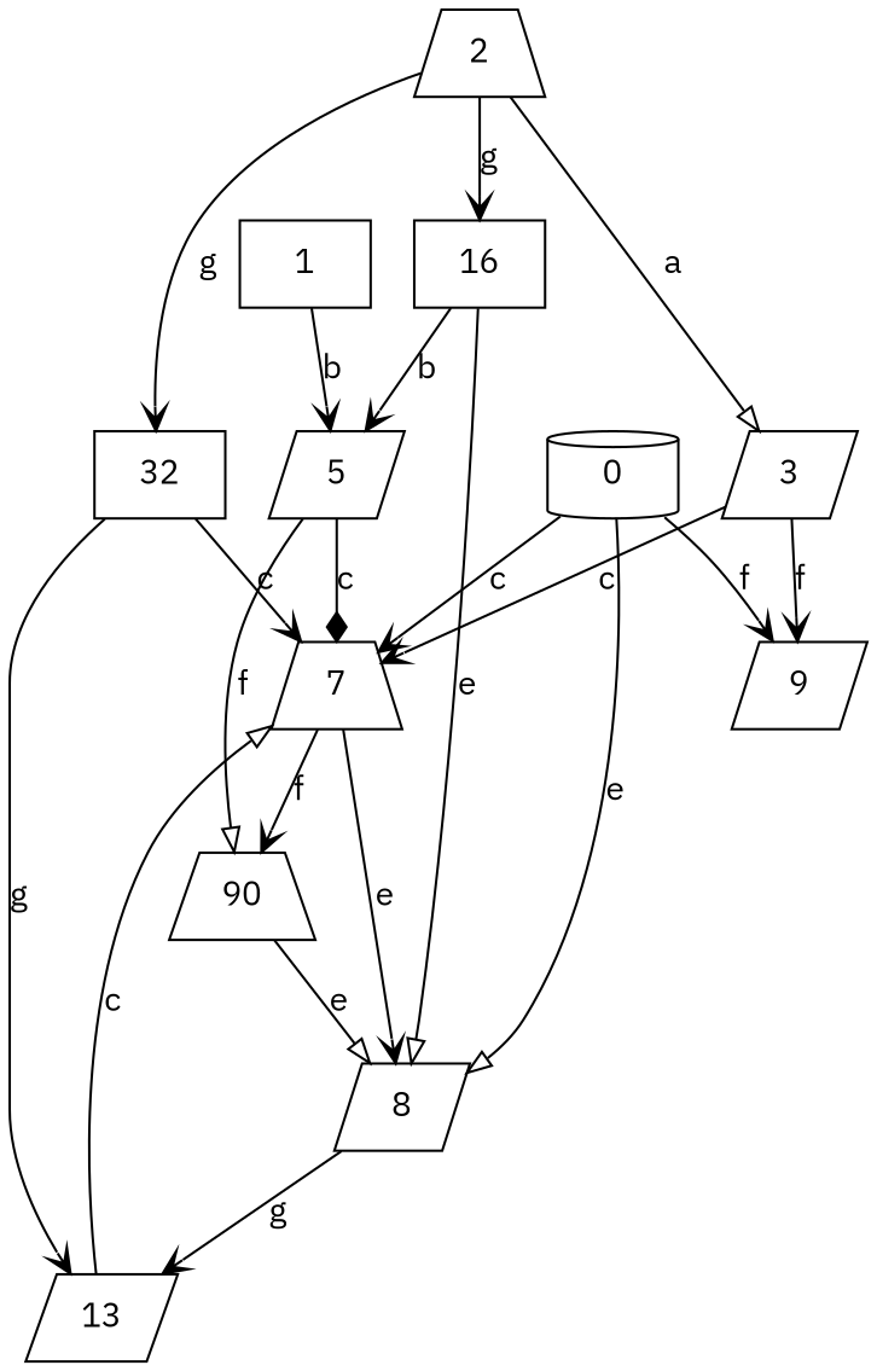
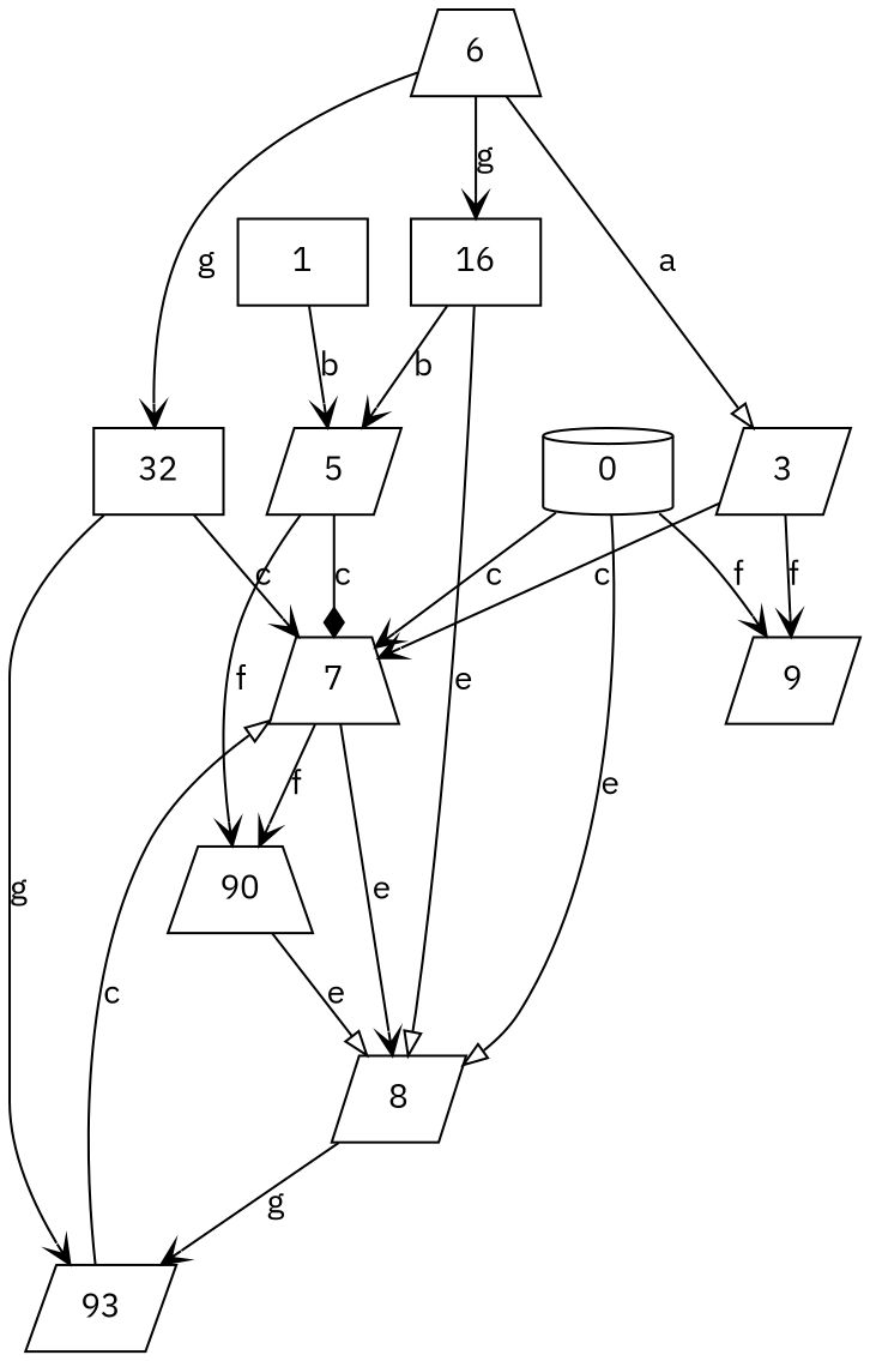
  strict digraph {
    fontname="IBM Plex Sans"
    node [fontname="IBM Plex Sans" shape=parallelogram]
    edge [arrowhead=vee fontname="IBM Plex Sans"]
    1 [shape=box]
    5
    7 [shape=trapezium]
    n4 [label=90 shape=trapezium]
-   2 [shape=trapezium]
+   2 [shape=trapezium label=6]
    3
    n7 [label=16 shape=box]
    n8 [label=32 shape=box]
    9
    8
-   13
+   13 [label=93]
    0 [shape=cylinder]
    1 -> 5 [label=b]
    5 -> 7 [arrowhead=diamond label=c]
-   5 -> n4 [arrowhead=onormal label=f]
+   5 -> n4 [label=f]
    7 -> n4 [label=f]
    7 -> 8 [label=e]
    n4 -> 8 [arrowhead=onormal label=e]
    2 -> 3 [arrowhead=onormal label=a]
    2 -> n7 [label=g]
    2 -> n8 [label=g]
    3 -> 7 [label=c]
    3 -> 9 [label=f]
    n7 -> 5 [label=b]
    n7 -> 8 [arrowhead=onormal label=e]
    n8 -> 7 [label=c]
    n8 -> 13 [label=g]
    8 -> 13 [label=g]
    13 -> 7 [arrowhead=onormal label=c]
    0 -> 7 [label=c]
    0 -> 9 [label=f]
    0 -> 8 [arrowhead=onormal label=e]
  }
